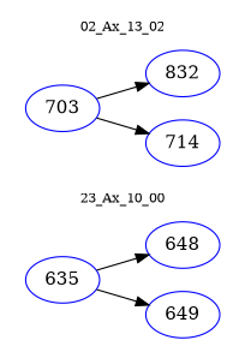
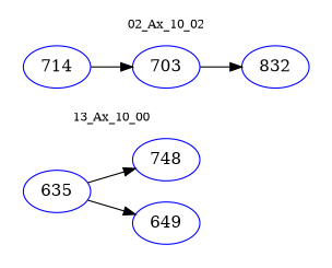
  digraph {
    rankdir=LR
    node [color=blue]
    edge [color=black]
    n1 [label=635]
    n2 [label=649]
-   n3 [label=648]
+   n3 [label=748]
    n4 [label=703]
    n5 [label=714]
    n6 [label=832]
    subgraph cluster_1 {
      color=white
      fontsize=10
-     label="23_Ax_10_00"
+     label="13_Ax_10_00"
      n1
      n2
      n3
    }
    subgraph cluster_2 {
      color=white
      fontsize=10
-     label="02_Ax_13_02"
+     label="02_Ax_10_02"
      n4
      n5
      n6
    }
    n1 -> n2
    n1 -> n3
-   n4 -> n5
+   n5 -> n4
    n4 -> n6
  }
